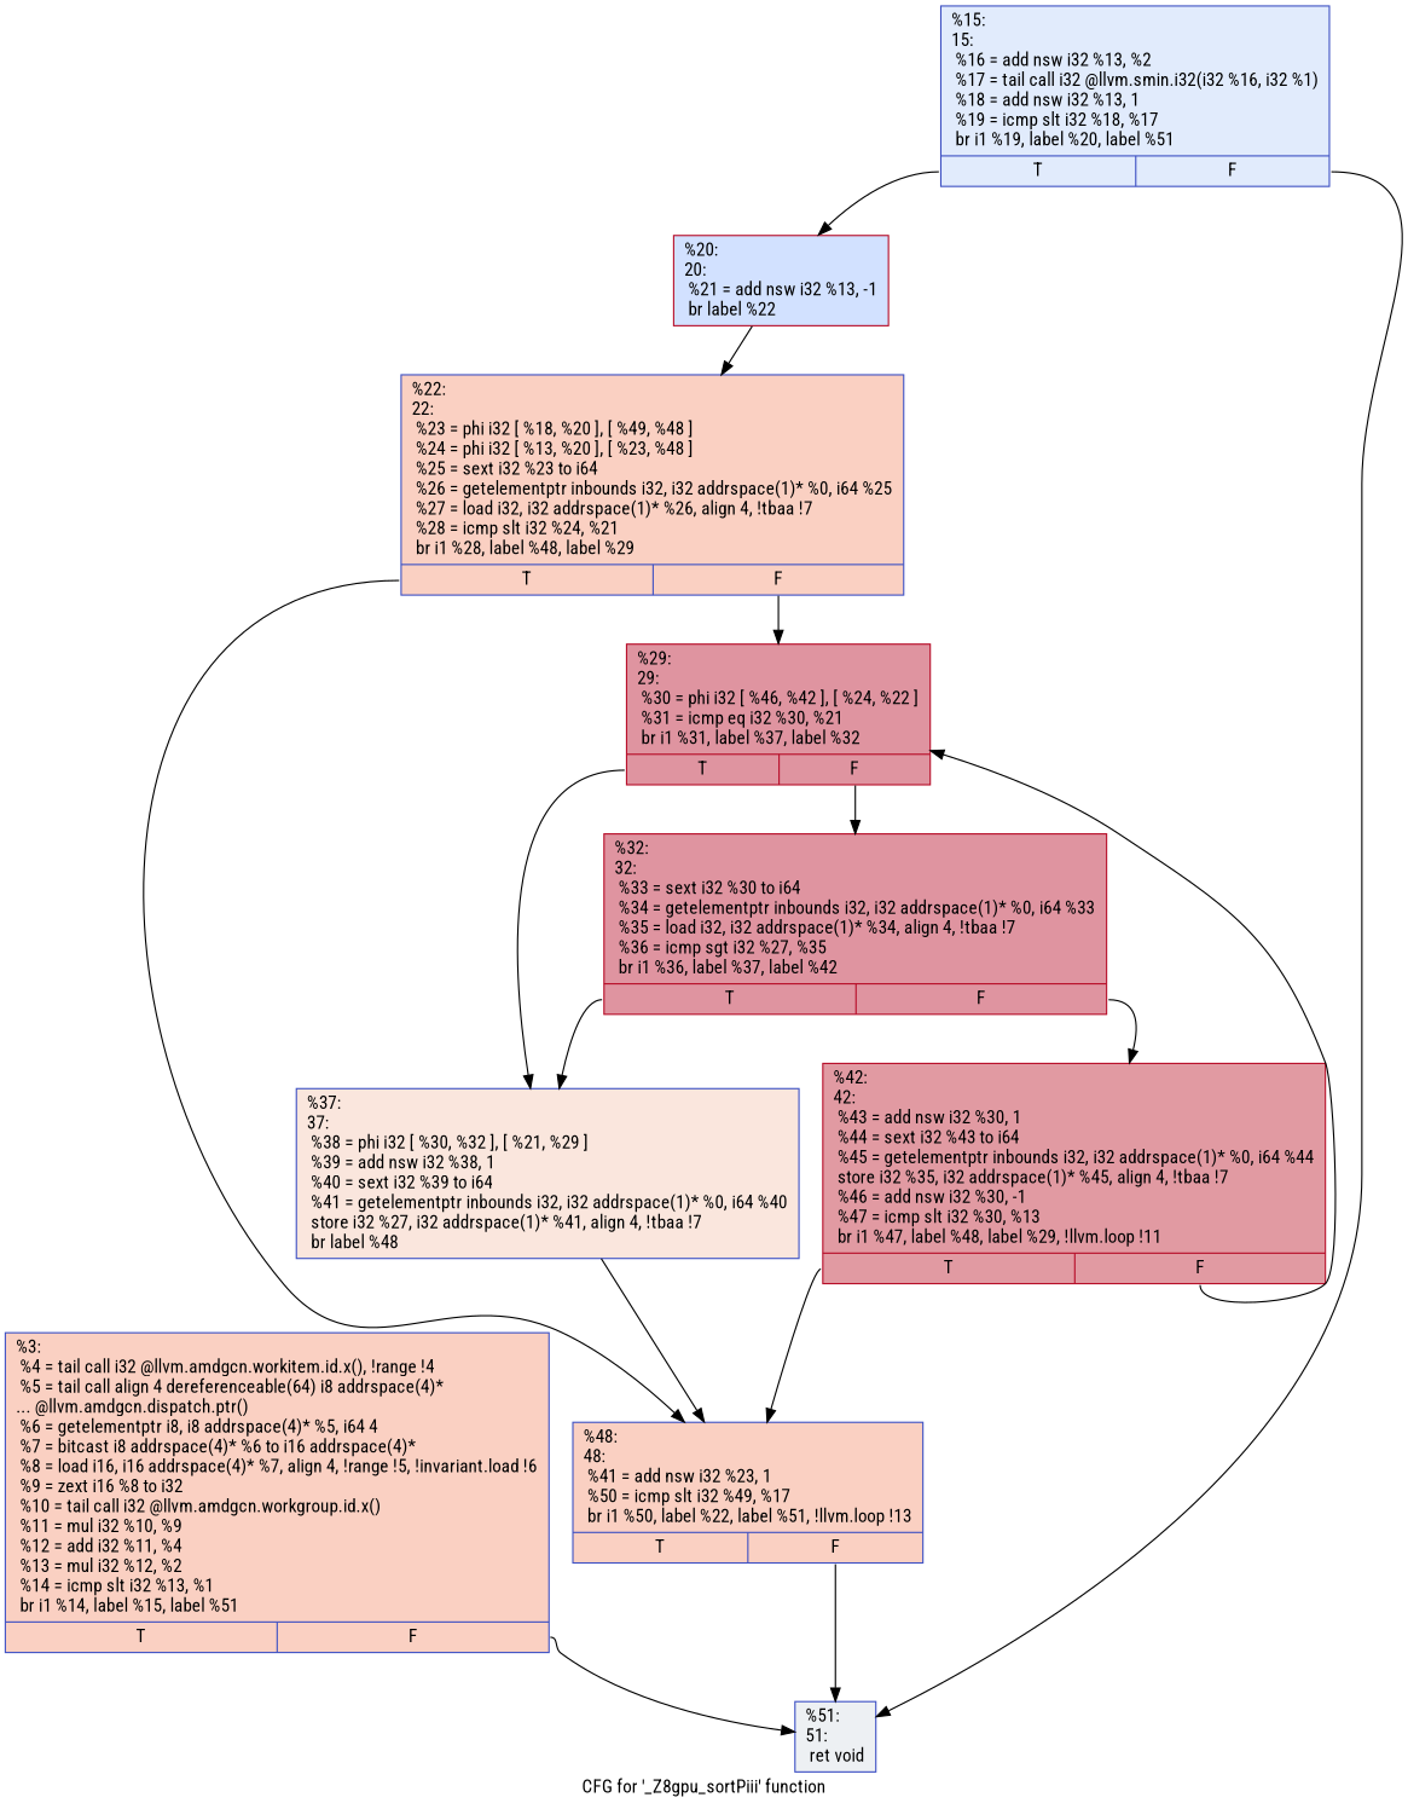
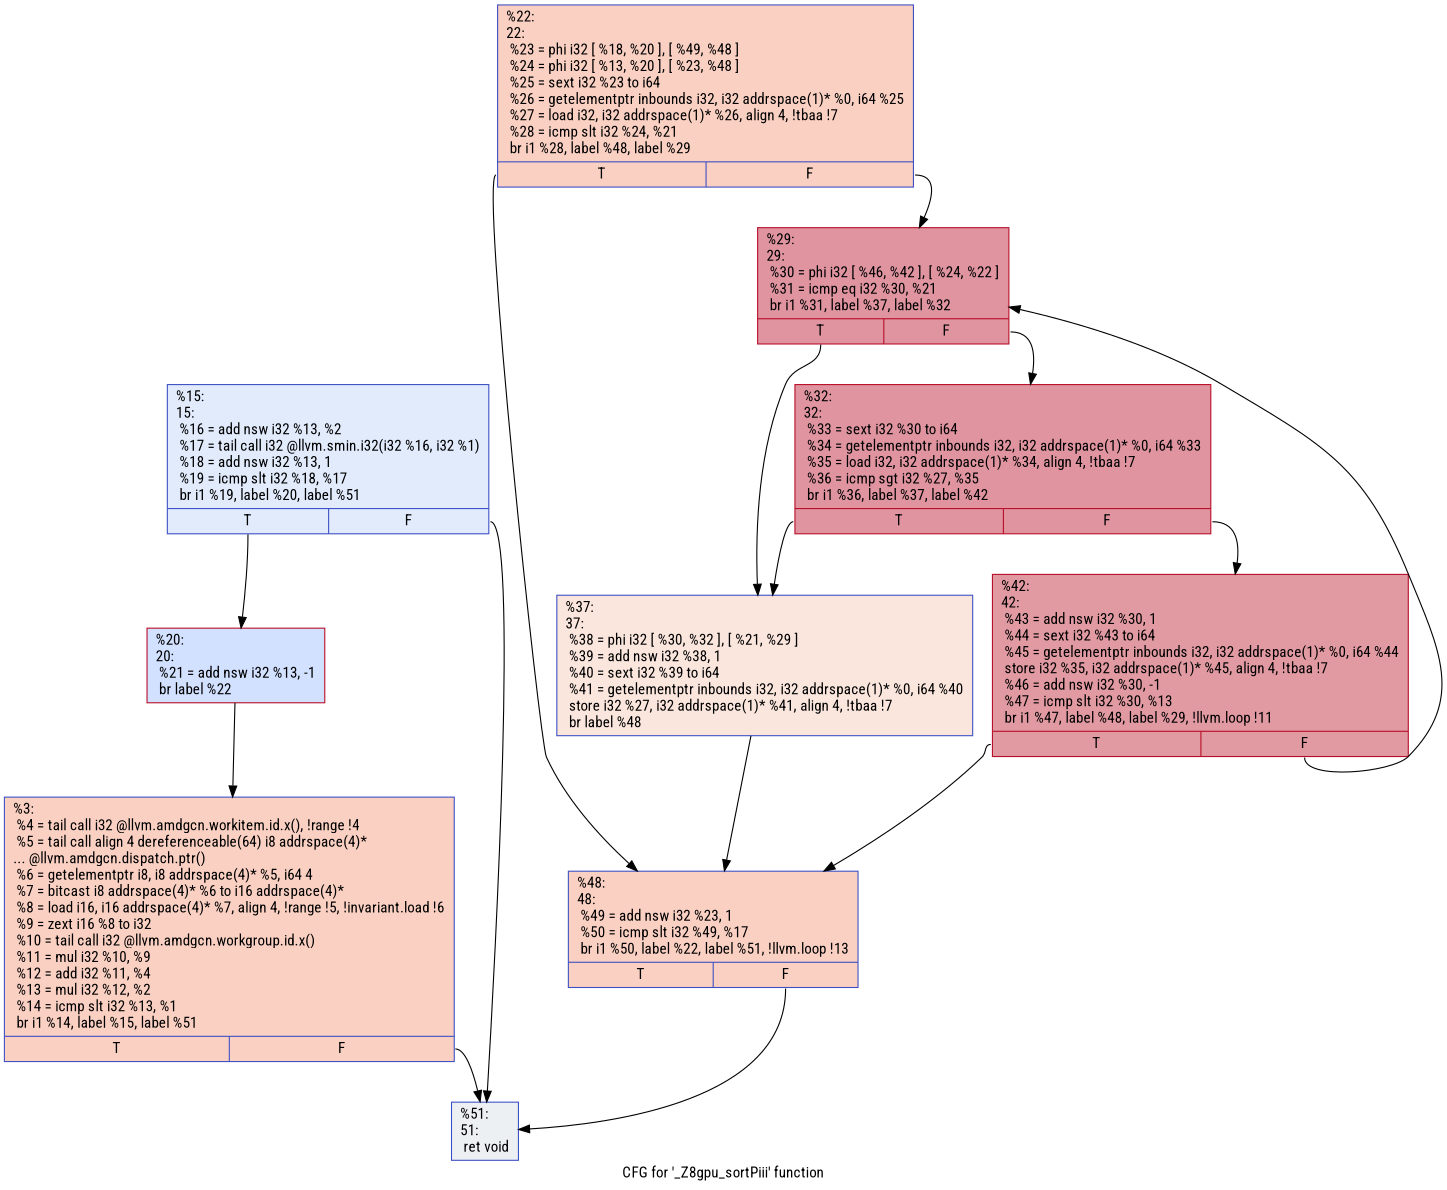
  digraph {
    fontname="Roboto Condensed"
    label="CFG for '_Z8gpu_sortPiii' function"
    node [color="#3d50c3ff" fillcolor="#f3947570" fontname="Roboto Condensed" shape=record style=filled]
    edge [fontname="Roboto Condensed" tailport=s1]
    n1 [label="{%3:\l  %4 = tail call i32 @llvm.amdgcn.workitem.id.x(), !range !4\l  %5 = tail call align 4 dereferenceable(64) i8 addrspace(4)*\l... @llvm.amdgcn.dispatch.ptr()\l  %6 = getelementptr i8, i8 addrspace(4)* %5, i64 4\l  %7 = bitcast i8 addrspace(4)* %6 to i16 addrspace(4)*\l  %8 = load i16, i16 addrspace(4)* %7, align 4, !range !5, !invariant.load !6\l  %9 = zext i16 %8 to i32\l  %10 = tail call i32 @llvm.amdgcn.workgroup.id.x()\l  %11 = mul i32 %10, %9\l  %12 = add i32 %11, %4\l  %13 = mul i32 %12, %2\l  %14 = icmp slt i32 %13, %1\l  br i1 %14, label %15, label %51\l|{<s0>T|<s1>F}}"]
    n2 [fillcolor="#d6dce470" label="{%51:\l51:                                               \l  ret void\l}"]
    n3 [fillcolor="#bbd1f870" label="{%15:\l15:                                               \l  %16 = add nsw i32 %13, %2\l  %17 = tail call i32 @llvm.smin.i32(i32 %16, i32 %1)\l  %18 = add nsw i32 %13, 1\l  %19 = icmp slt i32 %18, %17\l  br i1 %19, label %20, label %51\l|{<s0>T|<s1>F}}"]
    n4 [color="#b70d28ff" fillcolor="#9abbff70" label="{%20:\l20:                                               \l  %21 = add nsw i32 %13, -1\l  br label %22\l}"]
    n5 [label="{%22:\l22:                                               \l  %23 = phi i32 [ %18, %20 ], [ %49, %48 ]\l  %24 = phi i32 [ %13, %20 ], [ %23, %48 ]\l  %25 = sext i32 %23 to i64\l  %26 = getelementptr inbounds i32, i32 addrspace(1)* %0, i64 %25\l  %27 = load i32, i32 addrspace(1)* %26, align 4, !tbaa !7\l  %28 = icmp slt i32 %24, %21\l  br i1 %28, label %48, label %29\l|{<s0>T|<s1>F}}"]
-   n6 [label="{%48:\l48:                                               \l  %41 = add nsw i32 %23, 1\l  %50 = icmp slt i32 %49, %17\l  br i1 %50, label %22, label %51, !llvm.loop !13\l|{<s0>T|<s1>F}}"]
+   n6 [label="{%48:\l48:                                               \l  %49 = add nsw i32 %23, 1\l  %50 = icmp slt i32 %49, %17\l  br i1 %50, label %22, label %51, !llvm.loop !13\l|{<s0>T|<s1>F}}"]
    n7 [color="#b70d28ff" fillcolor="#b70d2870" label="{%29:\l29:                                               \l  %30 = phi i32 [ %46, %42 ], [ %24, %22 ]\l  %31 = icmp eq i32 %30, %21\l  br i1 %31, label %37, label %32\l|{<s0>T|<s1>F}}"]
    n8 [fillcolor="#f3c7b170" label="{%37:\l37:                                               \l  %38 = phi i32 [ %30, %32 ], [ %21, %29 ]\l  %39 = add nsw i32 %38, 1\l  %40 = sext i32 %39 to i64\l  %41 = getelementptr inbounds i32, i32 addrspace(1)* %0, i64 %40\l  store i32 %27, i32 addrspace(1)* %41, align 4, !tbaa !7\l  br label %48\l}"]
    n9 [color="#b70d28ff" fillcolor="#b70d2870" label="{%32:\l32:                                               \l  %33 = sext i32 %30 to i64\l  %34 = getelementptr inbounds i32, i32 addrspace(1)* %0, i64 %33\l  %35 = load i32, i32 addrspace(1)* %34, align 4, !tbaa !7\l  %36 = icmp sgt i32 %27, %35\l  br i1 %36, label %37, label %42\l|{<s0>T|<s1>F}}"]
    n10 [color="#b70d28ff" fillcolor="#bb1b2c70" label="{%42:\l42:                                               \l  %43 = add nsw i32 %30, 1\l  %44 = sext i32 %43 to i64\l  %45 = getelementptr inbounds i32, i32 addrspace(1)* %0, i64 %44\l  store i32 %35, i32 addrspace(1)* %45, align 4, !tbaa !7\l  %46 = add nsw i32 %30, -1\l  %47 = icmp slt i32 %30, %13\l  br i1 %47, label %48, label %29, !llvm.loop !11\l|{<s0>T|<s1>F}}"]
    n1 -> n2
    n3 -> n2
    n3 -> n4 [tailport=s0]
-   n4 -> n5 [tailport=s0]
+   n4 -> n1 [tailport=s0]
    n5 -> n6 [tailport=s0]
    n5 -> n7
    n6 -> n2
    n7 -> n8 [tailport=s0]
    n7 -> n9
    n8 -> n6 [tailport=s0]
    n9 -> n8 [tailport=s0]
    n9 -> n10
    n10 -> n6 [tailport=s0]
    n10 -> n7
  }
